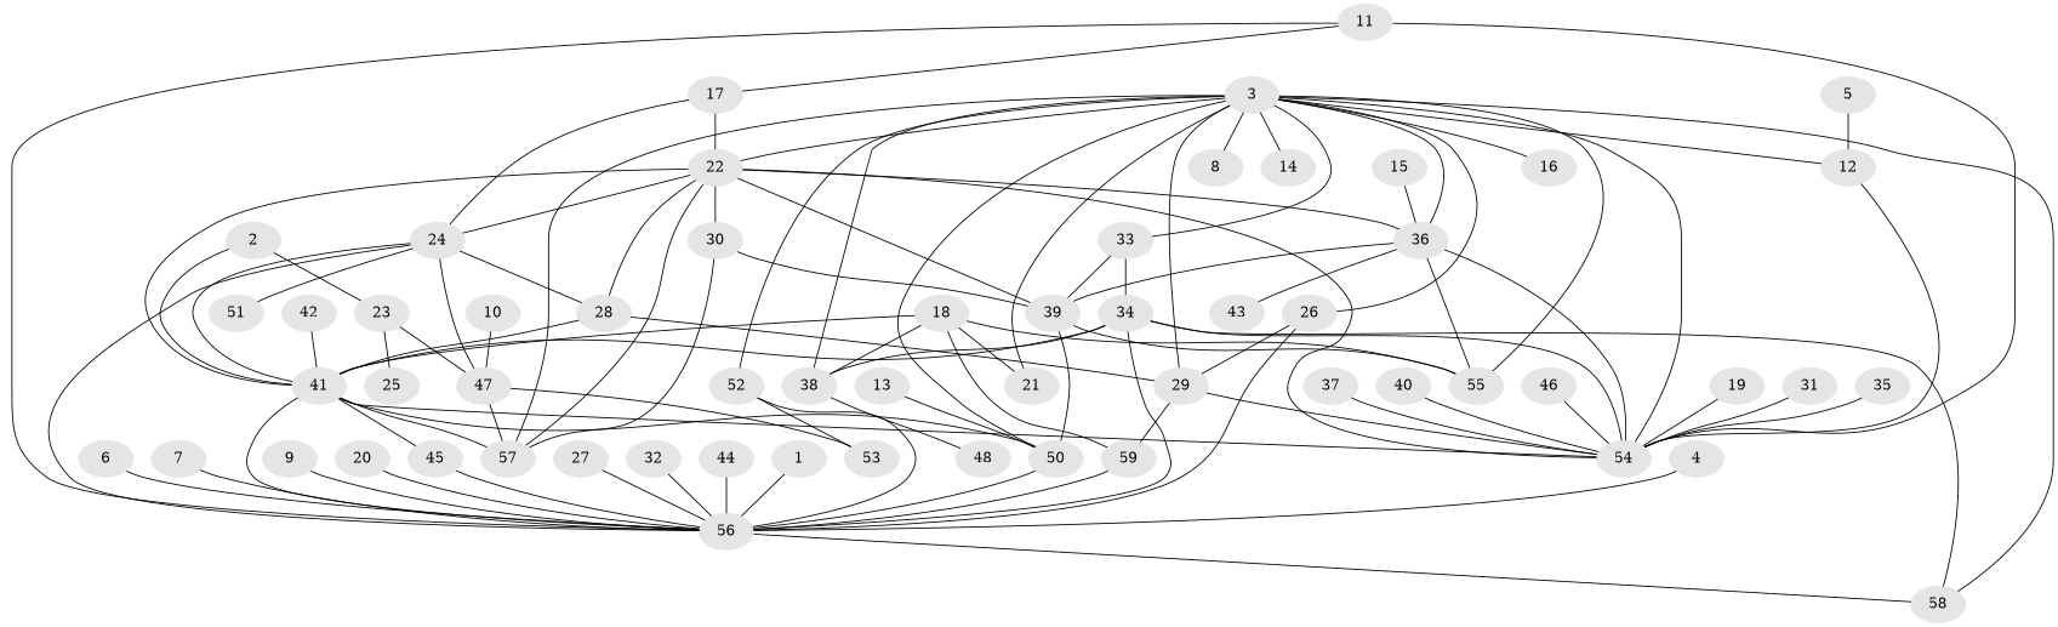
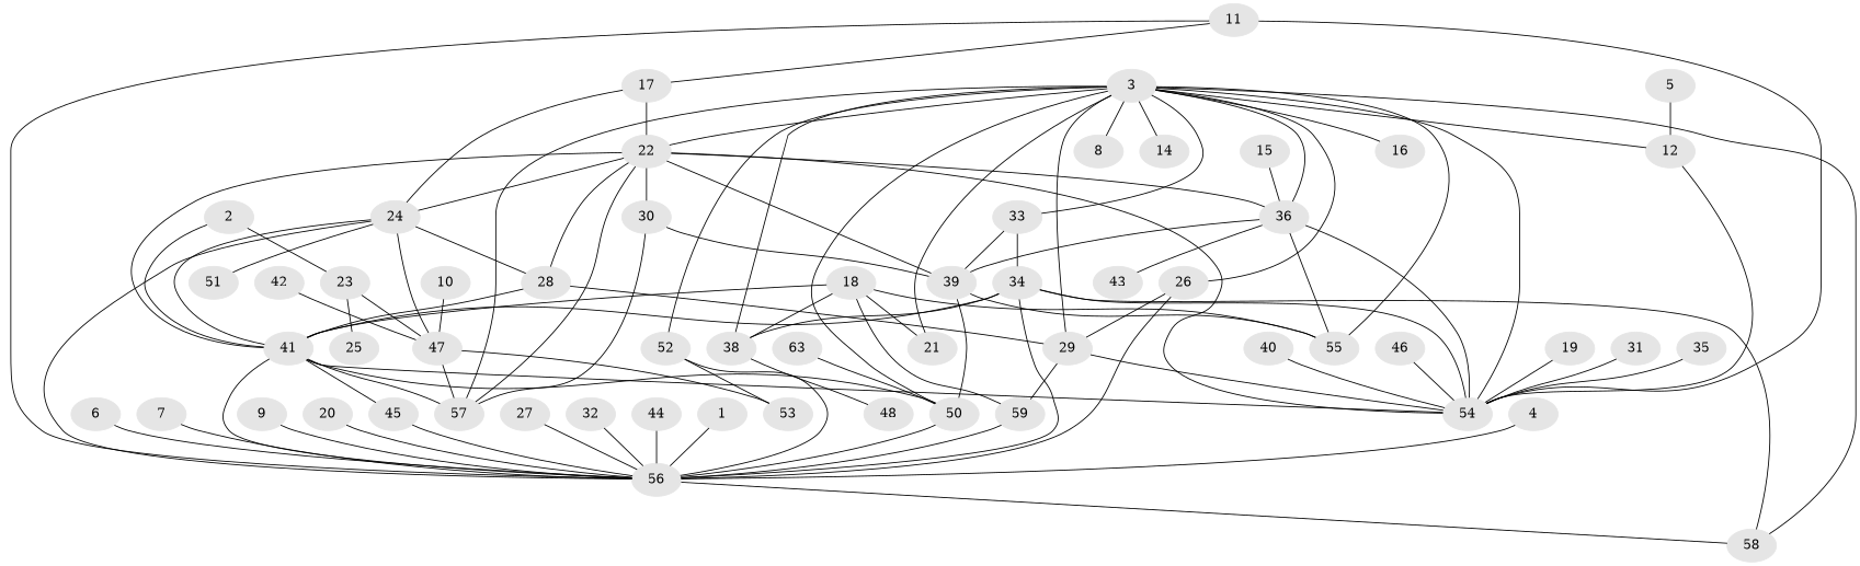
  graph {
    node [color=gray90 style=filled]
    edge [weight=1.0]
    1
    56
    58
    2
    23
    41
    47
    25
    50
    54
    57
    45
    3
    8
    12
    14
    16
    21
    22
    26
    29
    33
    36
    38
    52
    55
    24
    28
    30
    39
    n31 [label=59]
    34
    43
    48
    53
    4
    5
    6
    7
    9
    10
    11
    17
-   13
+   13 [label=63]
    15
    51
    18
    19
    20
    27
    31
    32
    35
-   37
    40
    42
    44
    46
    1 -- 56
    56 -- 58
    2 -- 23
    2 -- 41
    23 -- 47
    23 -- 25
    41 -- 56 [weight=2.0]
    41 -- 50
    41 -- 54
    41 -- 57
    41 -- 45
    47 -- 57
    47 -- 53
    50 -- 56
    45 -- 56
    3 -- 58
    3 -- 50
    3 -- 54
    3 -- 57
    3 -- 8
    3 -- 12
    3 -- 14
    3 -- 16
    3 -- 21
    3 -- 22
    3 -- 26
    3 -- 29 [weight=2.0]
    3 -- 33
    3 -- 36
    3 -- 38
    3 -- 52
    3 -- 55
    12 -- 54
    22 -- 41
    22 -- 54
    22 -- 57
    22 -- 36
    22 -- 24
    22 -- 28
    22 -- 30
    22 -- 39
    26 -- 56 [weight=2.0]
    26 -- 29
    29 -- 54
    29 -- n31
    33 -- 39
    33 -- 34
    36 -- 54
    36 -- 55
    36 -- 39
    36 -- 43
    38 -- 48
    52 -- 56 [weight=2.0]
    52 -- 53
    24 -- 56
    24 -- 41
    24 -- 47
    24 -- 28
    24 -- 51
    28 -- 41
    28 -- 29
    30 -- 57
    30 -- 39
    39 -- 50 [weight=2.0]
    39 -- 55
    n31 -- 56
    34 -- 56
    34 -- 58
    34 -- 41
    34 -- 54
    34 -- 38
    4 -- 56
    5 -- 12
    6 -- 56
    7 -- 56
    9 -- 56
    10 -- 47
    11 -- 56
    11 -- 54 [weight=2.0]
    11 -- 17
    17 -- 22
    17 -- 24
    13 -- 50
    15 -- 36
    18 -- 41
    18 -- 21
    18 -- 38
    18 -- 55
    18 -- n31
    19 -- 54
    20 -- 56
    27 -- 56
    31 -- 54
    32 -- 56
    35 -- 54
-   37 -- 54
    40 -- 54
-   42 -- 41
+   42 -- 47
    44 -- 56 [weight=3.0]
    46 -- 54
  }
